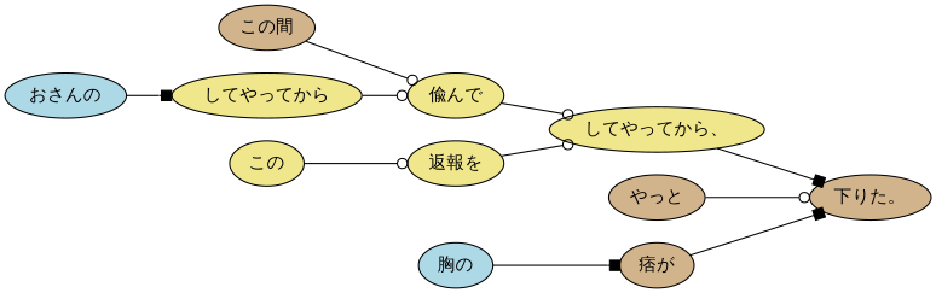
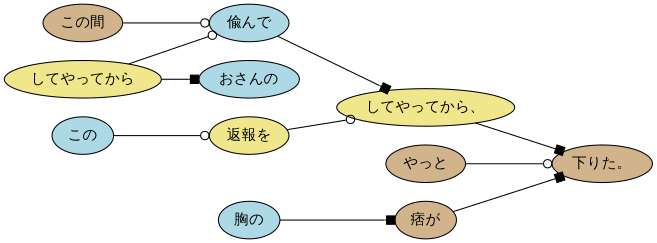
  digraph {
    rankdir=LR
    node [fillcolor=tan style=filled]
    edge [arrowhead=odot]
    n1 [label="この間"]
-   n2 [fillcolor=khaki label="偸んで"]
+   n2 [fillcolor=lightblue label="偸んで"]
    n3 [fillcolor=khaki label="してやってから、"]
    n4 [fillcolor=lightblue label="おさんの"]
    n5 [fillcolor=khaki label="してやってから"]
    n6 [label="下りた。"]
-   n7 [fillcolor=khaki label="この"]
+   n7 [fillcolor=lightblue label="この"]
    n8 [fillcolor=khaki label="返報を"]
    n9 [label="やっと"]
    n10 [fillcolor=lightblue label="胸の"]
    n11 [label="痞が"]
    n1 -> n2
-   n2 -> n3
+   n2 -> n3 [arrowhead=box]
    n3 -> n6 [arrowhead=box]
-   n4 -> n5 [arrowhead=box]
+   n5 -> n4 [arrowhead=box]
    n5 -> n2
    n7 -> n8
    n8 -> n3
    n9 -> n6
    n10 -> n11 [arrowhead=box]
    n11 -> n6 [arrowhead=box]
  }
